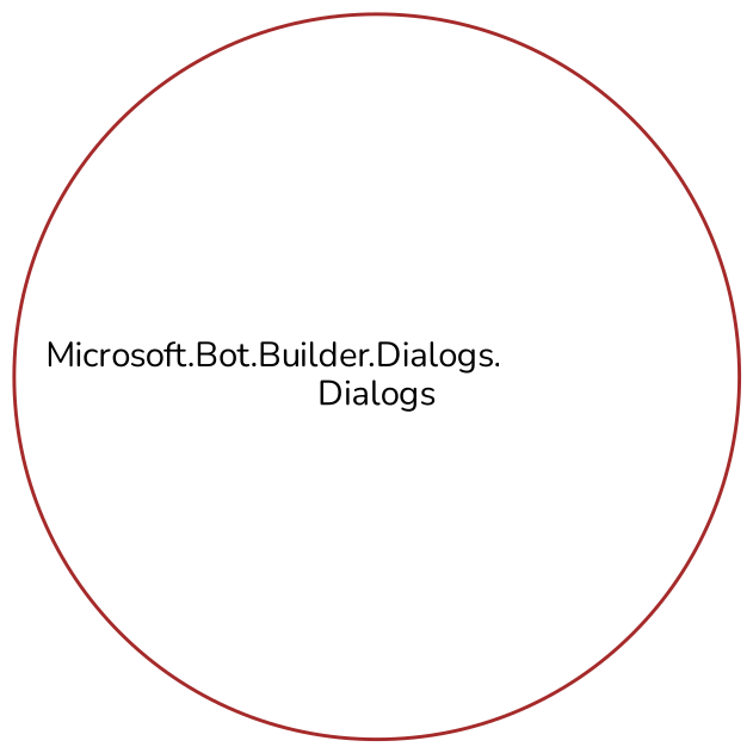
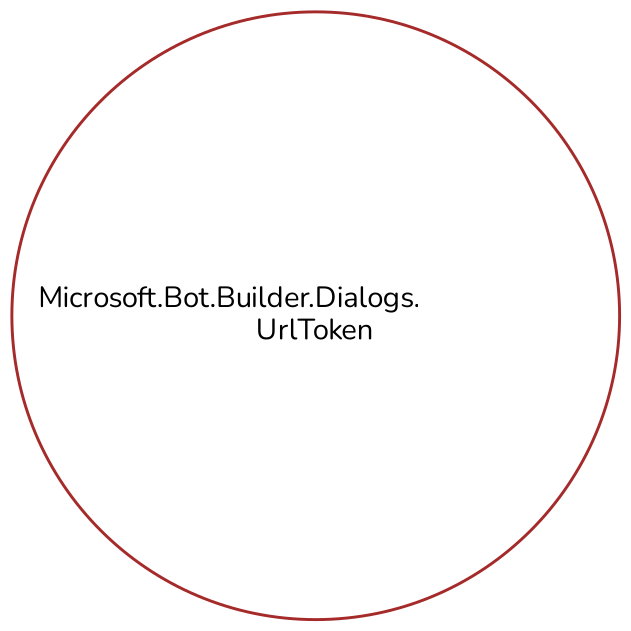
  digraph {
    rankdir=LR
    fontname=Nunito
-   n1 [color=brown fillcolor=white fontname=Nunito fontsize=10 height=0.2 label="Microsoft.Bot.Builder.Dialogs.\lDialogs" shape=circle style=filled width=0.4]
+   n1 [color=brown fillcolor=white fontname=Nunito fontsize=10 height=0.2 label="Microsoft.Bot.Builder.Dialogs.\lUrlToken" shape=circle style=filled width=0.4]
  }
